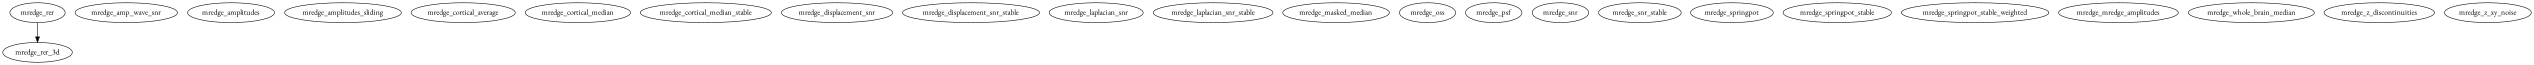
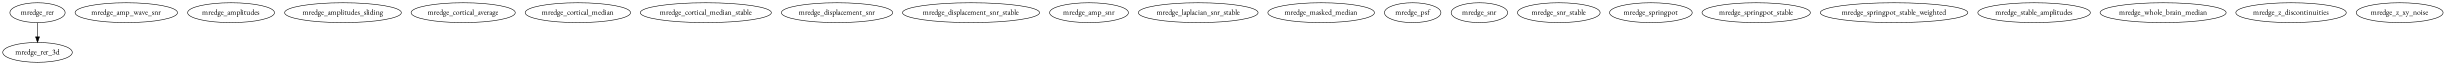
  digraph {
    fontname="EB Garamond"
    node [fontname="EB Garamond"]
    mredge_rer
    mredge_rer_3d
    mredge_amp_wave_snr
    mredge_amplitudes
    mredge_amplitudes_sliding
    mredge_cortical_average
    mredge_cortical_median
    mredge_cortical_median_stable
    mredge_displacement_snr
    mredge_displacement_snr_stable
-   mredge_laplacian_snr
+   mredge_laplacian_snr [label=mredge_amp_snr]
    mredge_laplacian_snr_stable
    mredge_masked_median
-   mredge_oss
    mredge_psf
    mredge_snr
    mredge_snr_stable
    mredge_springpot
    mredge_springpot_stable
    mredge_springpot_stable_weighted
-   mredge_stable_amplitudes [label=mredge_mredge_amplitudes]
+   mredge_stable_amplitudes
    mredge_whole_brain_median
    mredge_z_discontinuities
    mredge_z_xy_noise
    mredge_rer -> mredge_rer_3d [fontname="EB Garamond"]
  }
